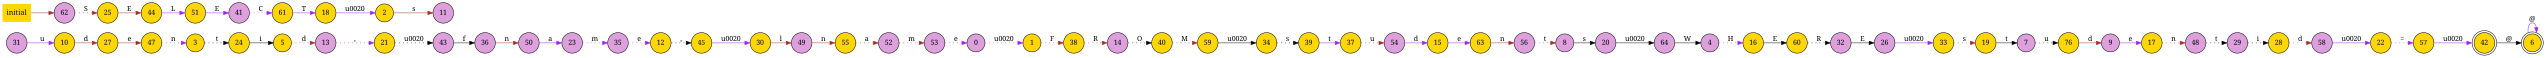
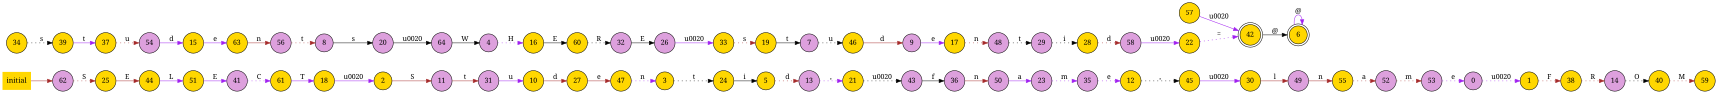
  digraph {
    fontname="Noto Serif"
    rankdir=LR
    node [fillcolor=gold fontname="Noto Serif" shape=circle style=filled]
    edge [color=purple fontname="Noto Serif" style=solid]
    0 [fillcolor=plum]
    1
    38
    14 [fillcolor=plum]
    40
    11 [fillcolor=plum]
    2
    31 [fillcolor=plum]
    10
    3
    24
    5
    13 [fillcolor=plum]
    4 [fillcolor=plum]
    16
    60
    32 [fillcolor=plum]
    21
    43 [fillcolor=plum]
    6 [shape=doublecircle]
    7 [fillcolor=plum]
-   46 [label=76]
+   46
    9 [fillcolor=plum]
    17
    8 [fillcolor=plum]
    20 [fillcolor=plum]
    64 [fillcolor=plum]
    48 [fillcolor=plum]
    29 [fillcolor=plum]
    27
    47
    12
    45
    30
    49 [fillcolor=plum]
    36 [fillcolor=plum]
    59
    34
    15
    63
    56 [fillcolor=plum]
    26 [fillcolor=plum]
    28
    18
    19
    50 [fillcolor=plum]
    22
    57
    42 [shape=doublecircle]
    23 [fillcolor=plum]
    35 [fillcolor=plum]
    25
    44
    51
    41 [fillcolor=plum]
    33
    58 [fillcolor=plum]
    55
    52 [fillcolor=plum]
    39
    37
    54 [fillcolor=plum]
    61
    53 [fillcolor=plum]
    62 [fillcolor=plum]
    initial [shape=plaintext]
    0 -> 1 [label="\u0020" style=dotted]
    1 -> 38 [color=brown label=F style=dotted]
    38 -> 14 [color=brown label=R style=dotted]
    14 -> 40 [color=black label=O style=dotted]
    40 -> 59 [color=brown label=M style=dotted]
-   2 -> 11 [color=brown label=s]
+   11 -> 31 [color=brown label=t]
+   2 -> 11 [color=brown label=S]
    31 -> 10 [label=u]
    10 -> 27 [color=brown label=d]
    3 -> 24 [color=black label=t style=dotted]
    24 -> 5 [color=black label=i]
    5 -> 13 [color=brown label=d style=dotted]
    13 -> 21 [label="," style=dotted]
    4 -> 16 [label=H style=dotted]
    16 -> 60 [color=black label=E]
    60 -> 32 [color=black label=R style=dotted]
    32 -> 26 [color=black label=E]
    21 -> 43 [color=black label="\u0020" style=dotted]
    43 -> 36 [color=black label=f]
    6 -> 6 [label="@"]
    7 -> 46 [color=black label=u style=dotted]
    46 -> 9 [color=brown label=d]
    9 -> 17 [label=e]
    17 -> 48 [color=brown label=n style=dotted]
    8 -> 20 [color=black label=s]
    20 -> 64 [color=black label="\u0020"]
    64 -> 4 [color=black label=W]
    48 -> 29 [color=black label=t style=dotted]
    29 -> 28 [color=black label=i style=dotted]
    27 -> 47 [color=brown label=e]
    47 -> 3 [label=n style=dotted]
    12 -> 45 [color=black label="," style=dotted]
    45 -> 30 [label="\u0020"]
    30 -> 49 [color=brown label=l]
    49 -> 55 [color=brown label=n]
    36 -> 50 [color=brown label=n]
-   59 -> 34 [color=black label="\u0020"]
    34 -> 39 [color=black label=s style=dotted]
    15 -> 63 [label=e]
    63 -> 56 [color=brown label=n]
    56 -> 8 [color=brown label=t style=dotted]
    26 -> 33 [label="\u0020"]
    28 -> 58 [color=brown label=d style=dotted]
    18 -> 2 [label="\u0020"]
    19 -> 7 [color=black label=t]
    50 -> 23 [label=a]
-   22 -> 57 [label="=" style=dotted]
+   22 -> 42 [label="=" style=dotted]
    57 -> 42 [label="\u0020"]
    42 -> 6 [color=black label="@"]
    23 -> 35 [label=m style=dotted]
    35 -> 12 [label=e style=dotted]
    25 -> 44 [color=brown label=E]
    44 -> 51 [label=L]
    51 -> 41 [label=E]
    41 -> 61 [label=C style=dotted]
    33 -> 19 [color=brown label=s style=dotted]
    58 -> 22 [label="\u0020"]
    55 -> 52 [color=brown label=a style=dotted]
    52 -> 53 [color=brown label=m style=dotted]
    39 -> 37 [label=t]
    37 -> 54 [color=brown label=u style=dotted]
    54 -> 15 [label=d]
    61 -> 18 [label=T]
    53 -> 0 [label=e style=dotted]
    62 -> 25 [color=brown label=S style=dotted]
    initial -> 62 [color=brown]
  }
